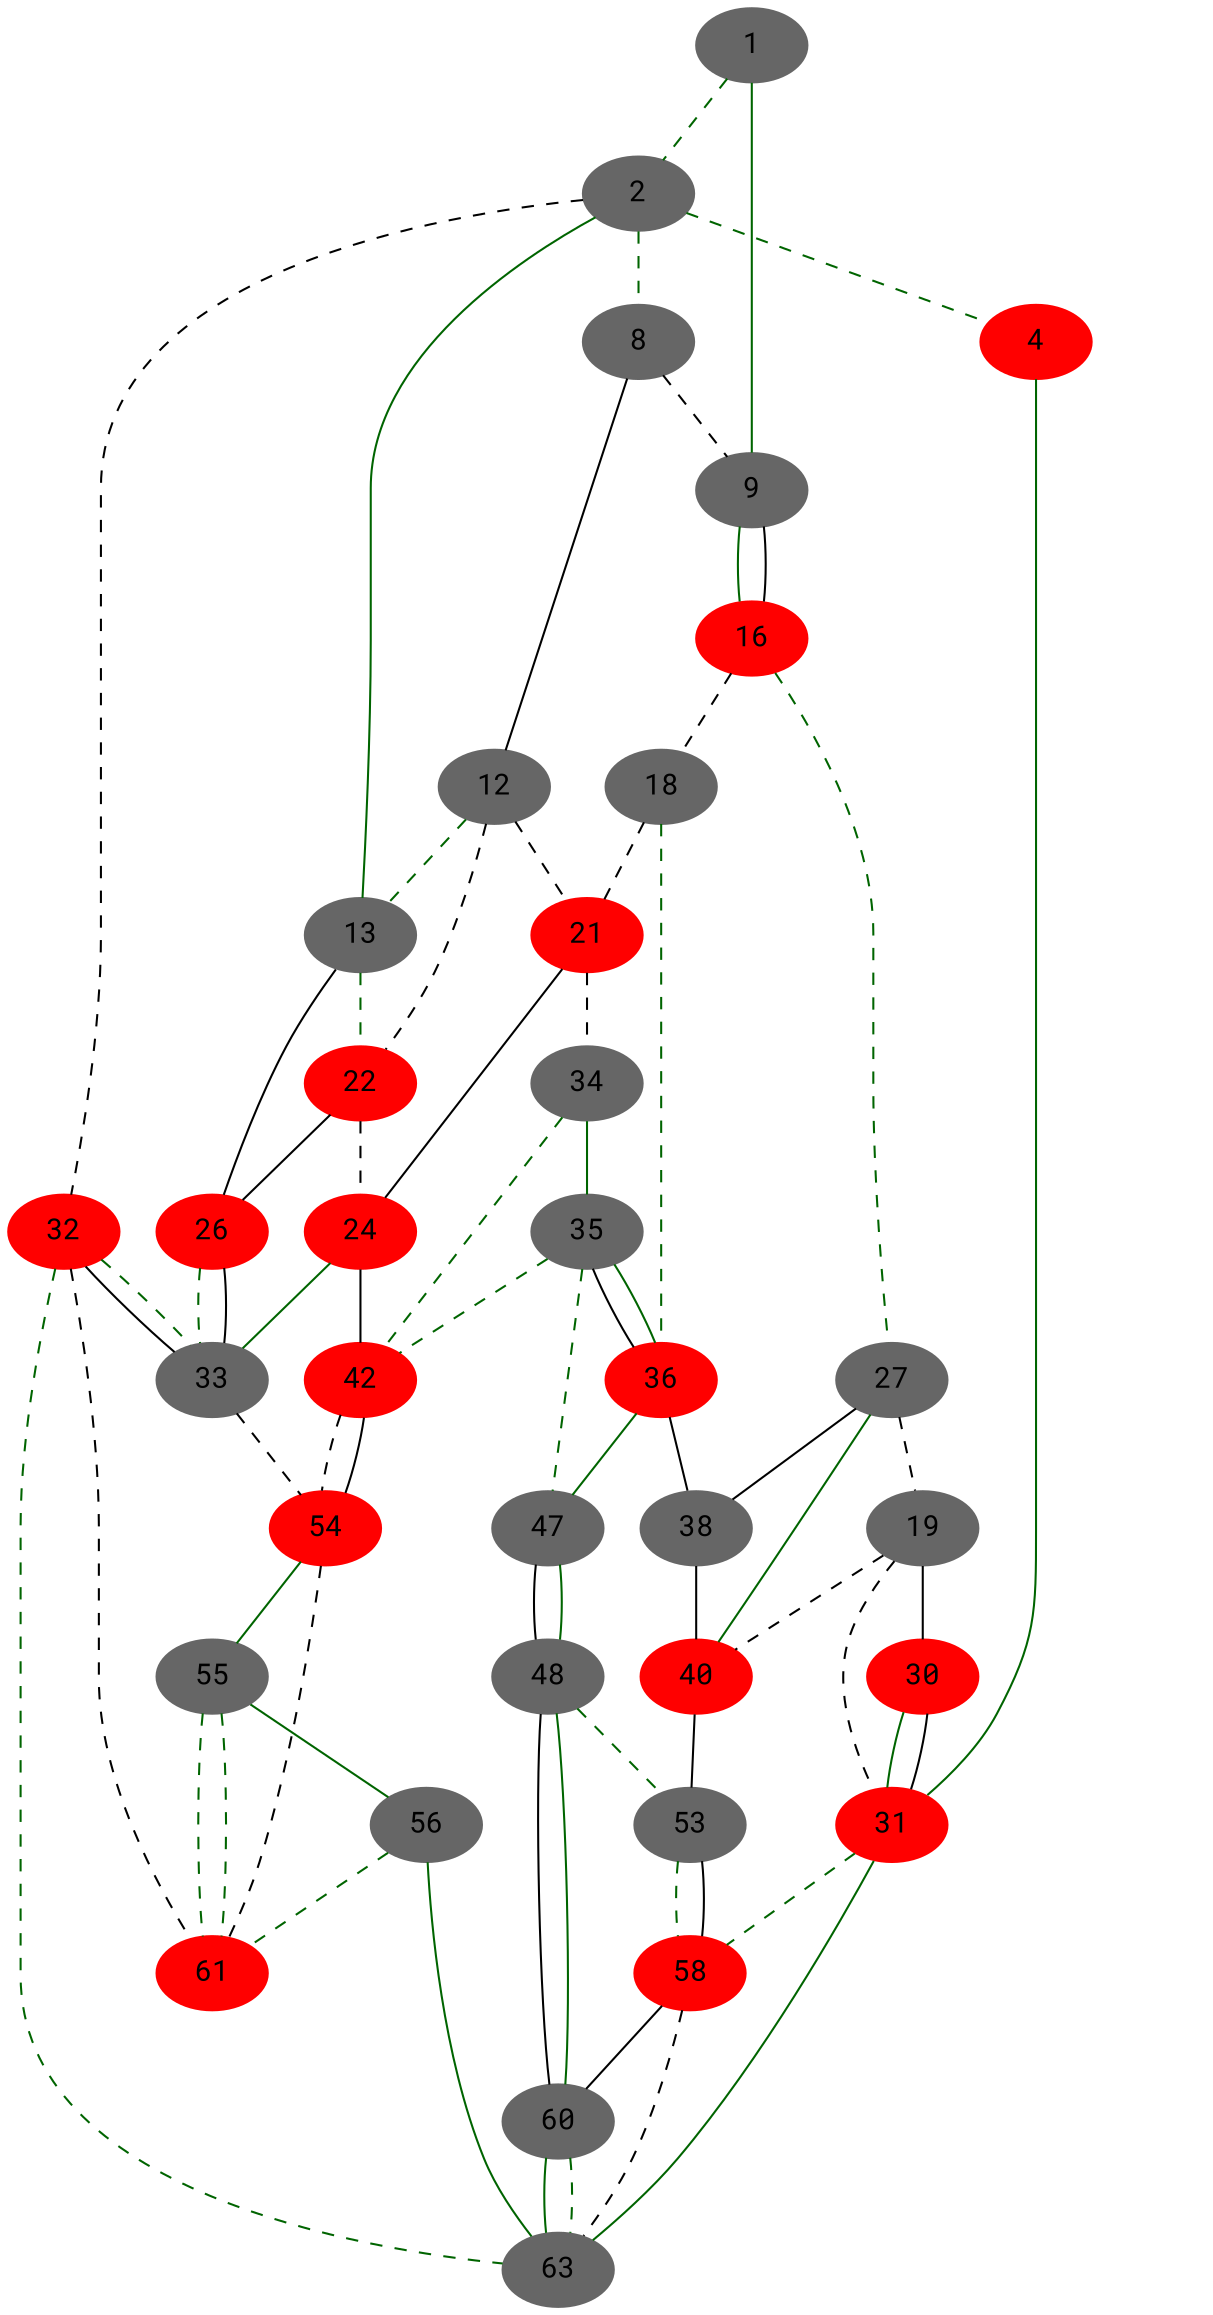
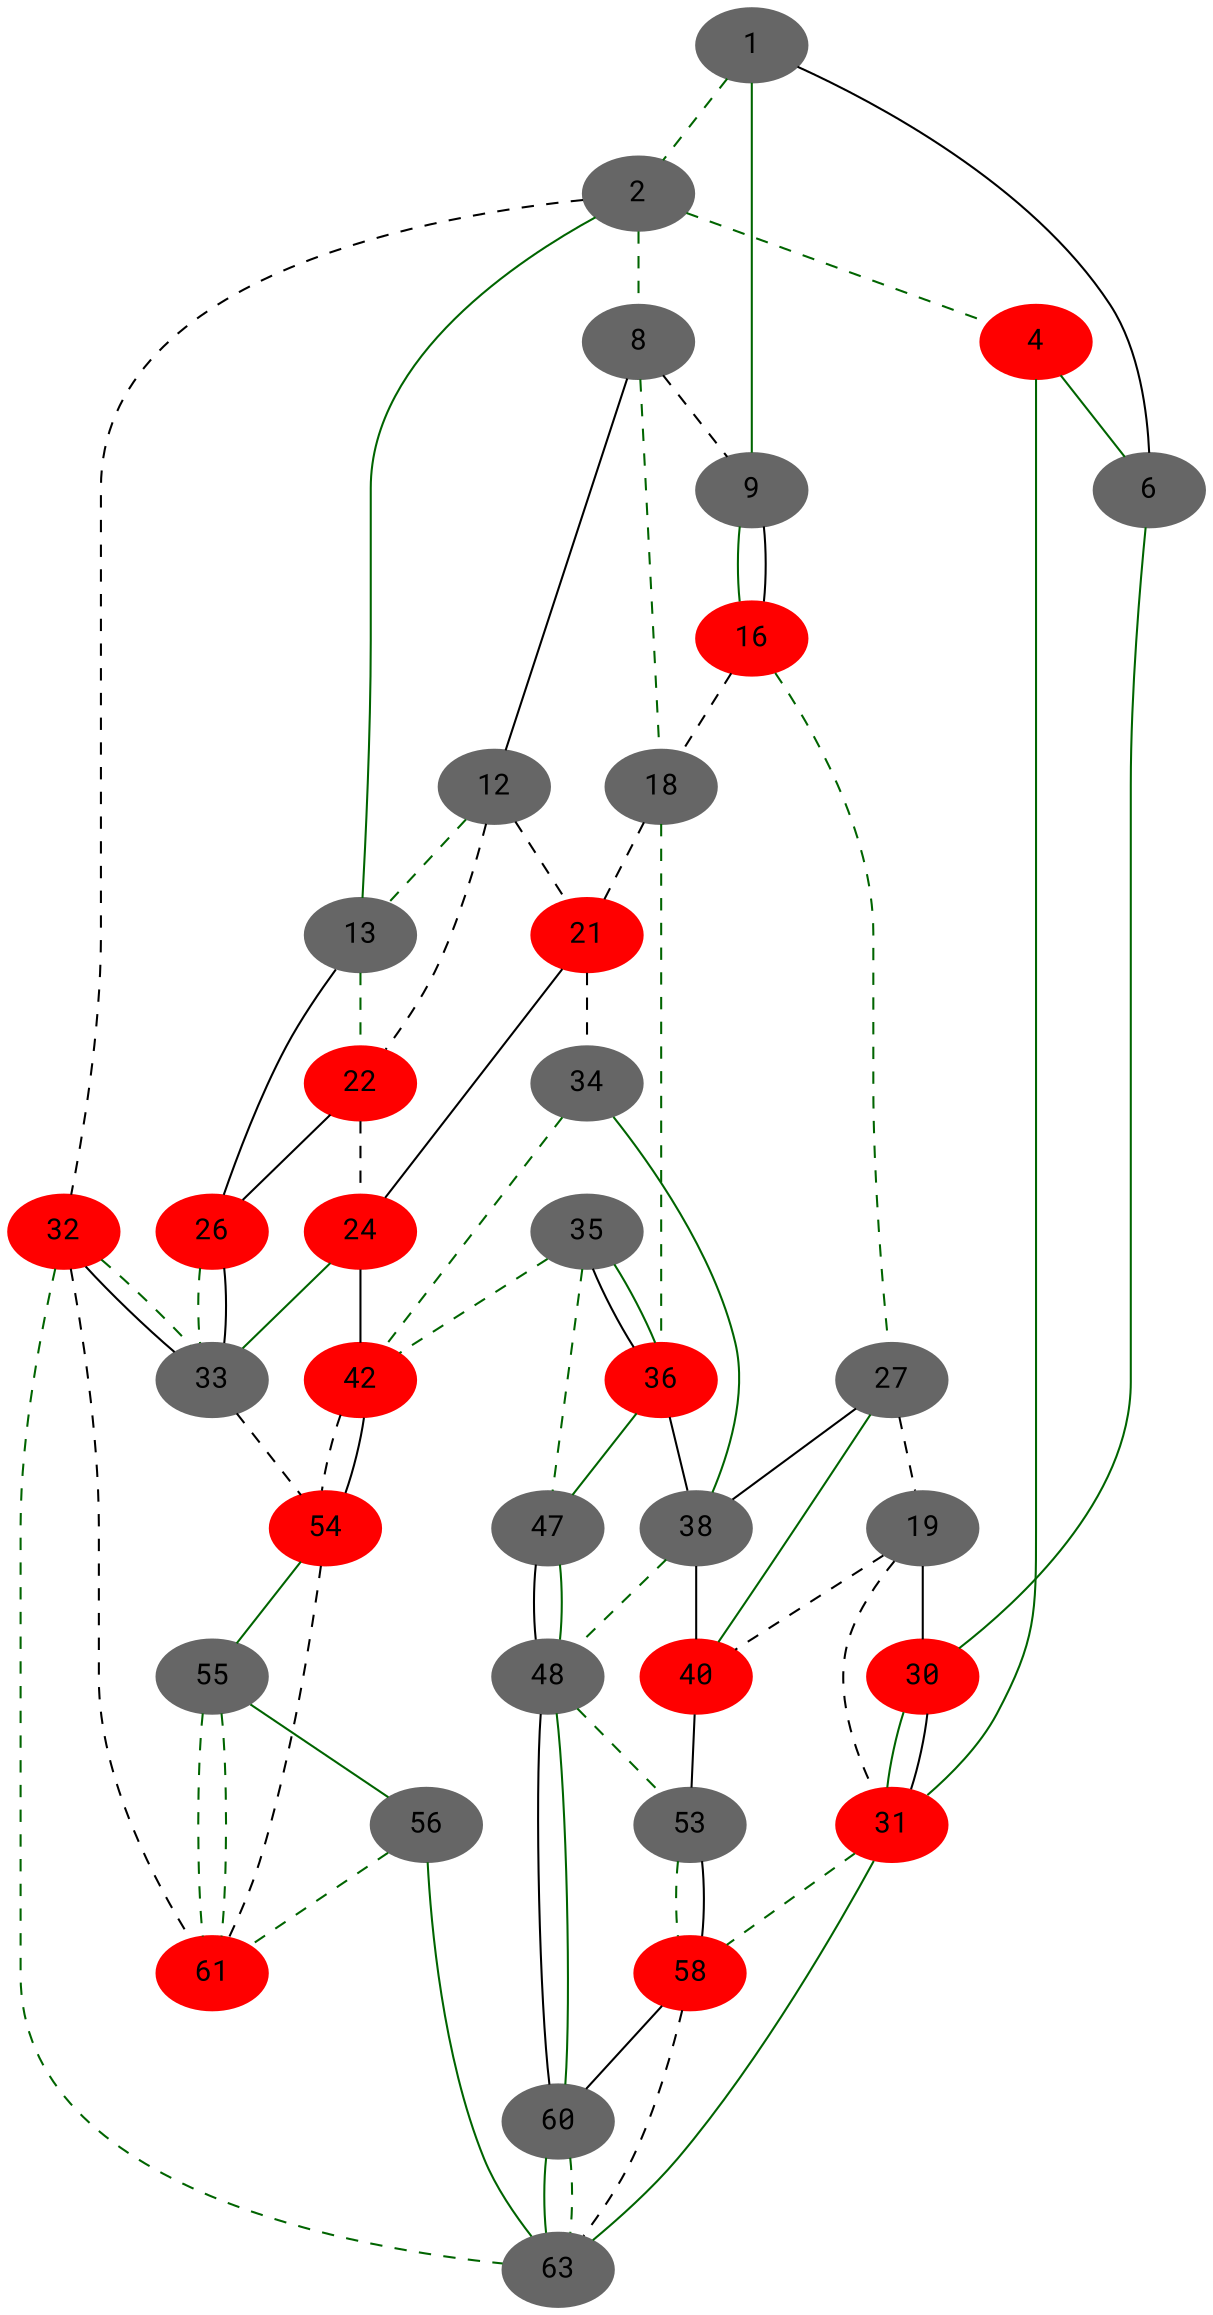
  graph {
    fontname="Roboto Mono"
    node [color=gray40 fontname="Roboto Mono" style=filled]
    edge [color=darkgreen fontname="Roboto Mono" style=solid]
    1 [super="+5"]
    2 [super="+3"]
+   6 [super="+7"]
    9 [super="+10"]
    4 [color=red]
    8 [super="+11"]
    13 [super="+14"]
    32 [color=red]
    30 [color=red]
    16 [color=red super="+17"]
    31 [color=red super="+46"]
    12 [super="+20"]
    18 [super="+19"]
    22 [color=red super="+23"]
    26 [color=red]
    33 [super="+44"]
    63 [super="+65"]
    61 [color=red super="+64"]
    58 [color=red super="+59"]
    21 [color=red super="+25"]
    36 [color=red super="+37"]
    27 [super="+28"]
    24 [color=red super="+41"]
    34
    n25 [label=19 super="+45"]
    38 [super="+39"]
    40 [color=red super="+52"]
    47 [super="+51"]
    42 [color=red super="+43"]
    35 [super="+50"]
    54 [color=red super="+57"]
    48 [super="+49"]
    53
    60
    55
    56 [super="+62"]
    1 -- 2 [style=dashed]
+   1 -- 6 [color=black]
    1 -- 9
    2 -- 4 [style=dashed]
    2 -- 8 [style=dashed]
    2 -- 13
    2 -- 32 [color=black style=dashed]
+   6 -- 30
    9 -- 16
    9 -- 16 [color=black]
+   4 -- 6
    4 -- 31
    8 -- 9 [color=black style=dashed]
    8 -- 12 [color=black]
+   8 -- 18 [style=dashed]
    13 -- 22 [style=dashed]
    13 -- 26 [color=black]
    32 -- 33 [color=black]
    32 -- 33 [style=dashed]
    32 -- 63 [style=dashed]
    32 -- 61 [color=black style=dashed]
    30 -- 31
    30 -- 31 [color=black]
    16 -- 18 [color=black style=dashed]
    16 -- 27 [style=dashed]
    31 -- 63
    31 -- 58 [style=dashed]
    12 -- 13 [style=dashed]
    12 -- 22 [color=black style=dashed]
    12 -- 21 [color=black style=dashed]
    18 -- 21 [color=black style=dashed]
    18 -- 36 [style=dashed]
    22 -- 26 [color=black]
    22 -- 24 [color=black style=dashed]
    26 -- 33 [style=dashed]
    26 -- 33 [color=black]
    33 -- 54 [color=black style=dashed]
    58 -- 63 [color=black style=dashed]
    58 -- 60 [color=black]
    21 -- 24 [color=black]
    21 -- 34 [color=black style=dashed]
    36 -- 38 [color=black]
    36 -- 47
    27 -- n25 [color=black style=dashed]
    27 -- 38 [color=black]
    27 -- 40
    24 -- 33
    24 -- 42 [color=black]
    34 -- 42 [style=dashed]
-   34 -- 35
+   34 -- 38
    n25 -- 30 [color=black]
    n25 -- 31 [color=black style=dashed]
    n25 -- 40 [color=black style=dashed]
    38 -- 40 [color=black]
+   38 -- 48 [style=dashed]
    40 -- 53 [color=black]
    47 -- 48 [color=black]
    47 -- 48
    42 -- 54 [color=black style=dashed]
    42 -- 54 [color=black]
    35 -- 36 [color=black]
    35 -- 36
    35 -- 47 [style=dashed]
    35 -- 42 [style=dashed]
    54 -- 61 [color=black style=dashed]
    54 -- 55
    48 -- 53 [style=dashed]
    48 -- 60 [color=black]
    48 -- 60
    53 -- 58 [style=dashed]
    53 -- 58 [color=black]
    60 -- 63
    60 -- 63 [style=dashed]
    55 -- 61 [style=dashed]
    55 -- 61 [style=dashed]
    55 -- 56
    56 -- 63
    56 -- 61 [style=dashed]
  }
